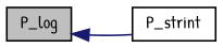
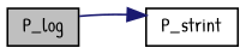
  digraph {
    rankdir=LR
    fontname="Patrick Hand"
    node [color=black fontname="Patrick Hand" fontsize=10 shape=record style=filled]
    n1 [fillcolor=grey75 fontcolor=black height=0.2 label=P_log width=0.4]
    n2 [fillcolor=white height=0.2 label=P_strint width=0.4]
-   n1 -> n2 [color=midnightblue dir=back fontname="Patrick Hand" fontsize=10 labelfontname=Helvetica labelfontsize=10 style=solid]
+   n2 -> n1 [color=midnightblue dir=back fontname="Patrick Hand" fontsize=10 labelfontname=Helvetica labelfontsize=10 style=solid]
  }
